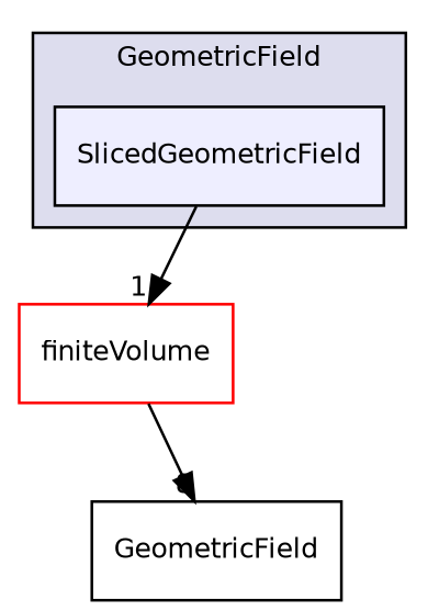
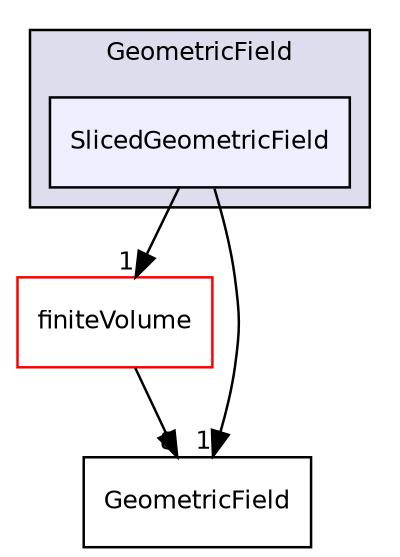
  digraph {
    compound=true
    node [fontname=Helvetica fontsize=10 shape=box]
    edge [headlabel=1 labeldistance=1.5 labelfontname=Helvetica labelfontsize=10]
    n1 [fillcolor="#eeeeff" label=SlicedGeometricField pencolor=black style=filled]
    n2 [color=red label=finiteVolume]
    n3 [label=GeometricField]
    subgraph cluster_1 {
      bgcolor="#ddddee"
      fontname=Helvetica
      fontsize=10
      label=GeometricField
      pencolor=black
      n1
    }
    n1 -> n2
+   n1 -> n3
    n2 -> n3 [headlabel=8]
  }
